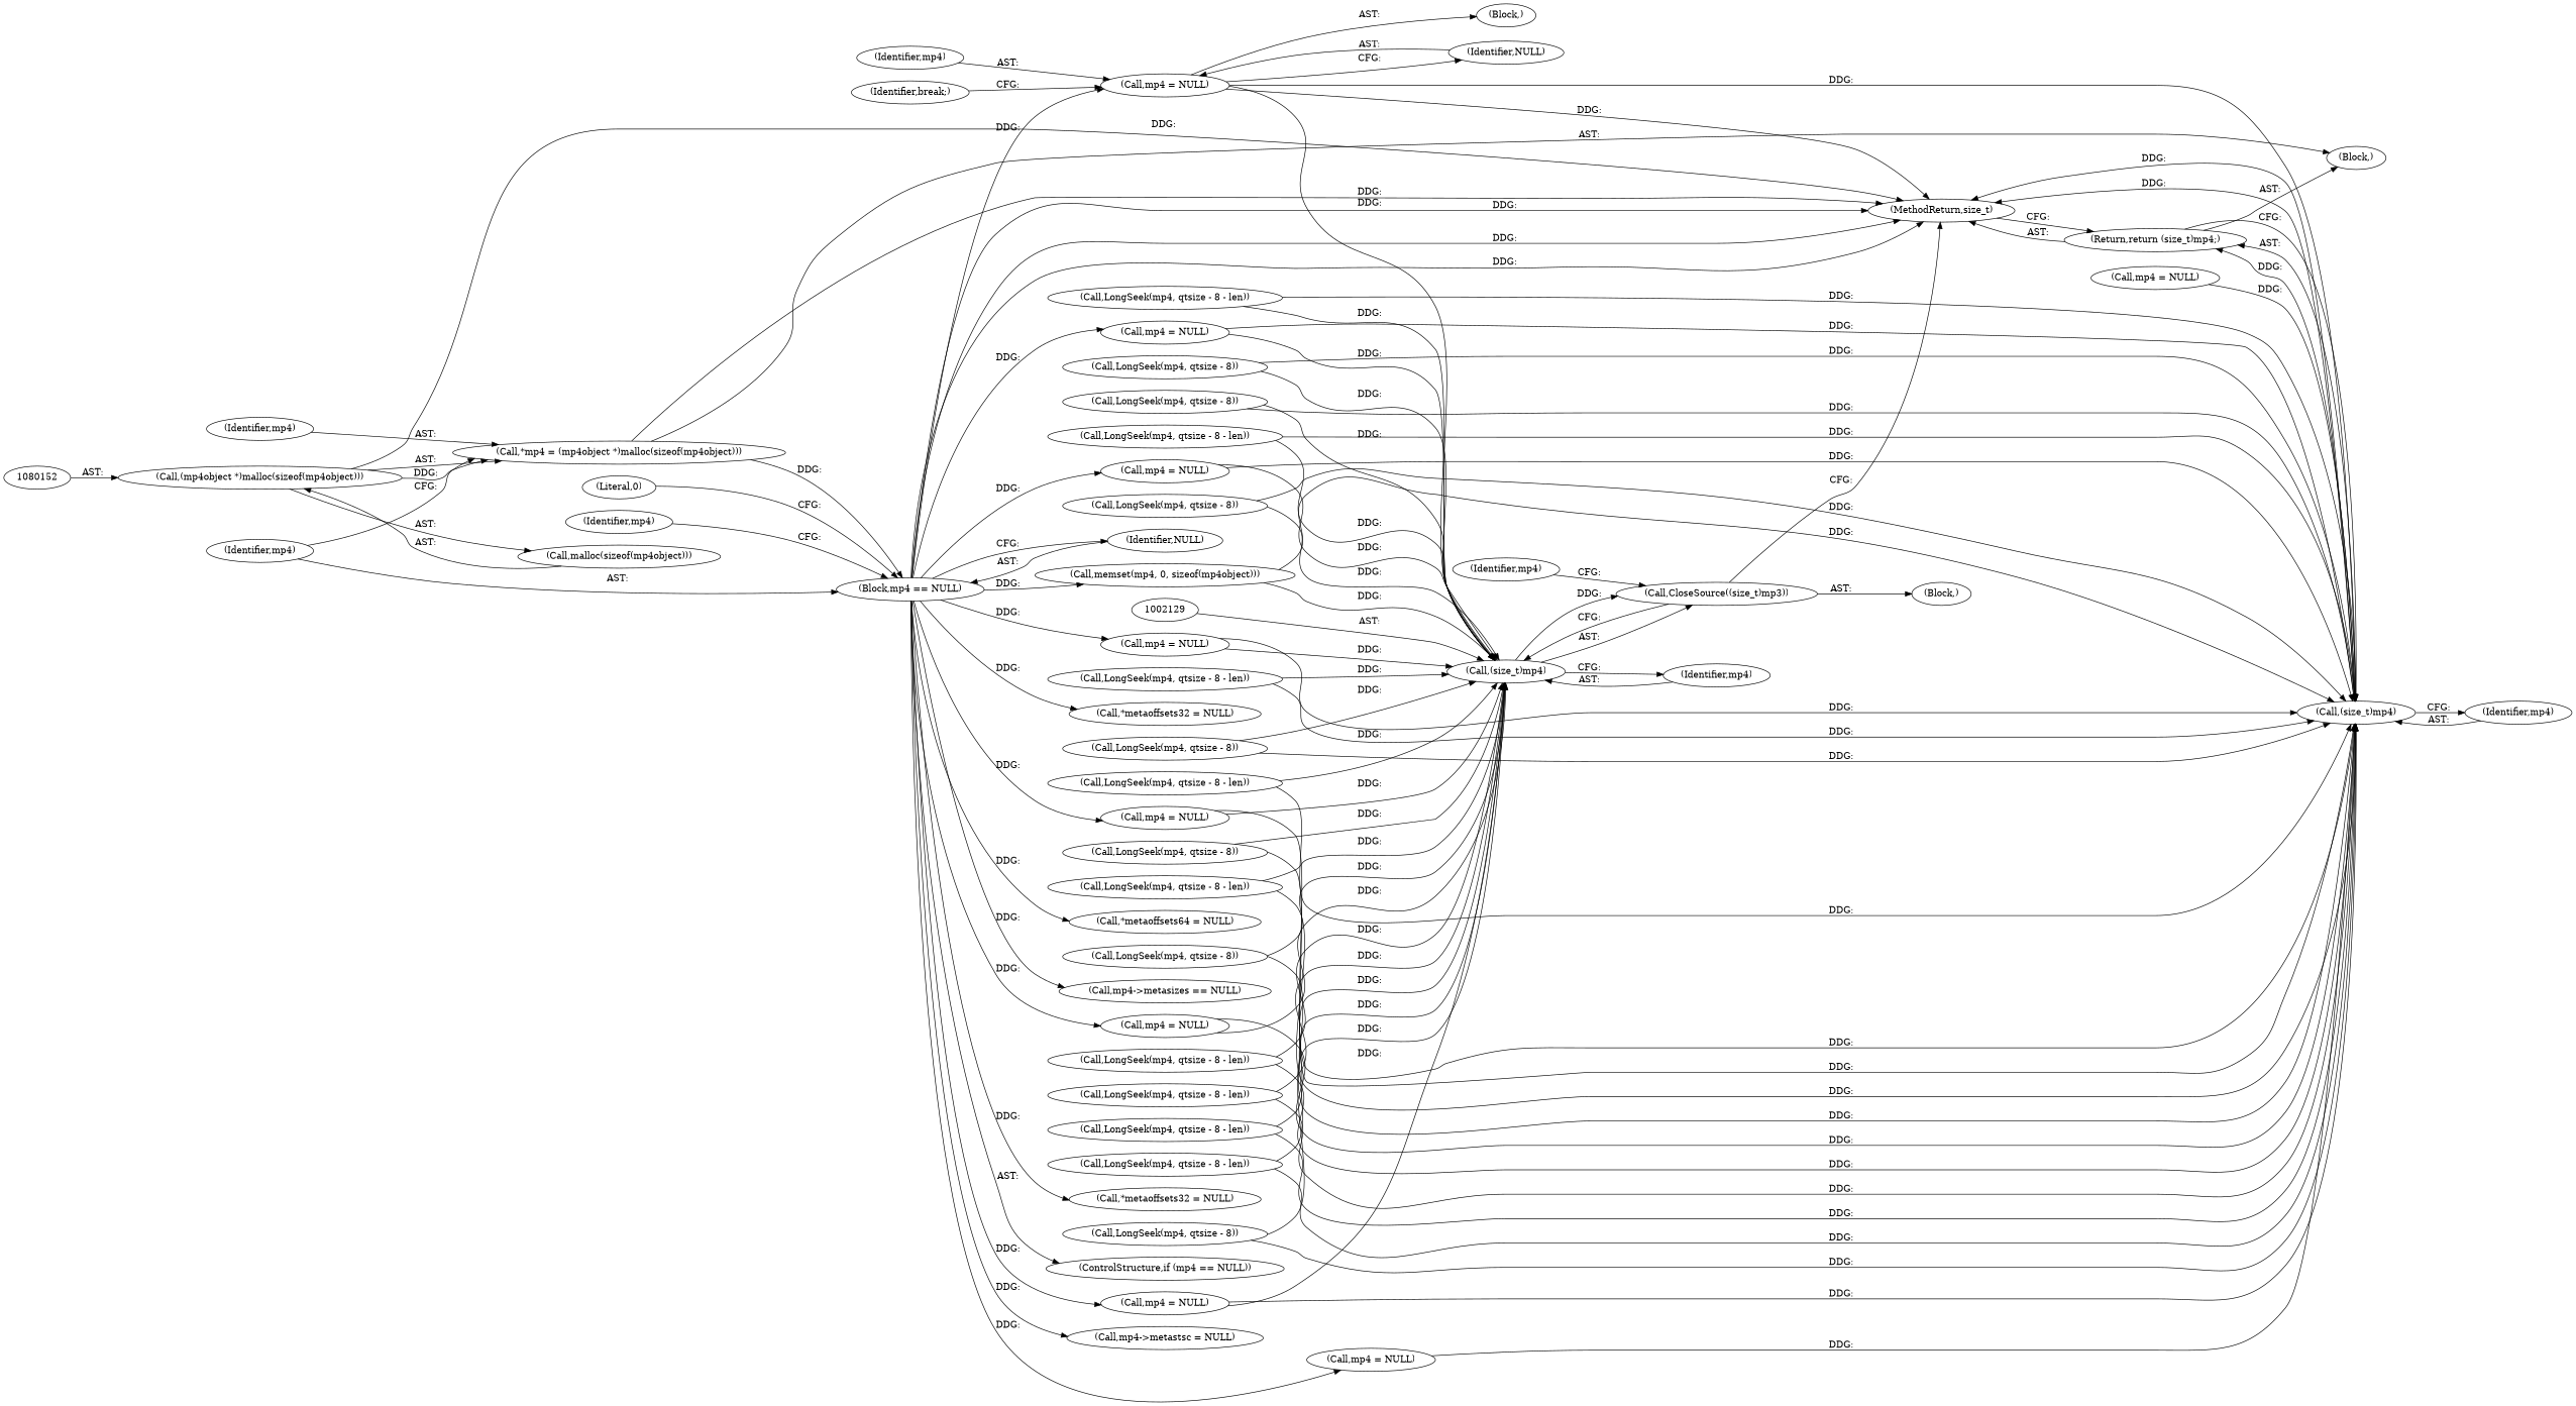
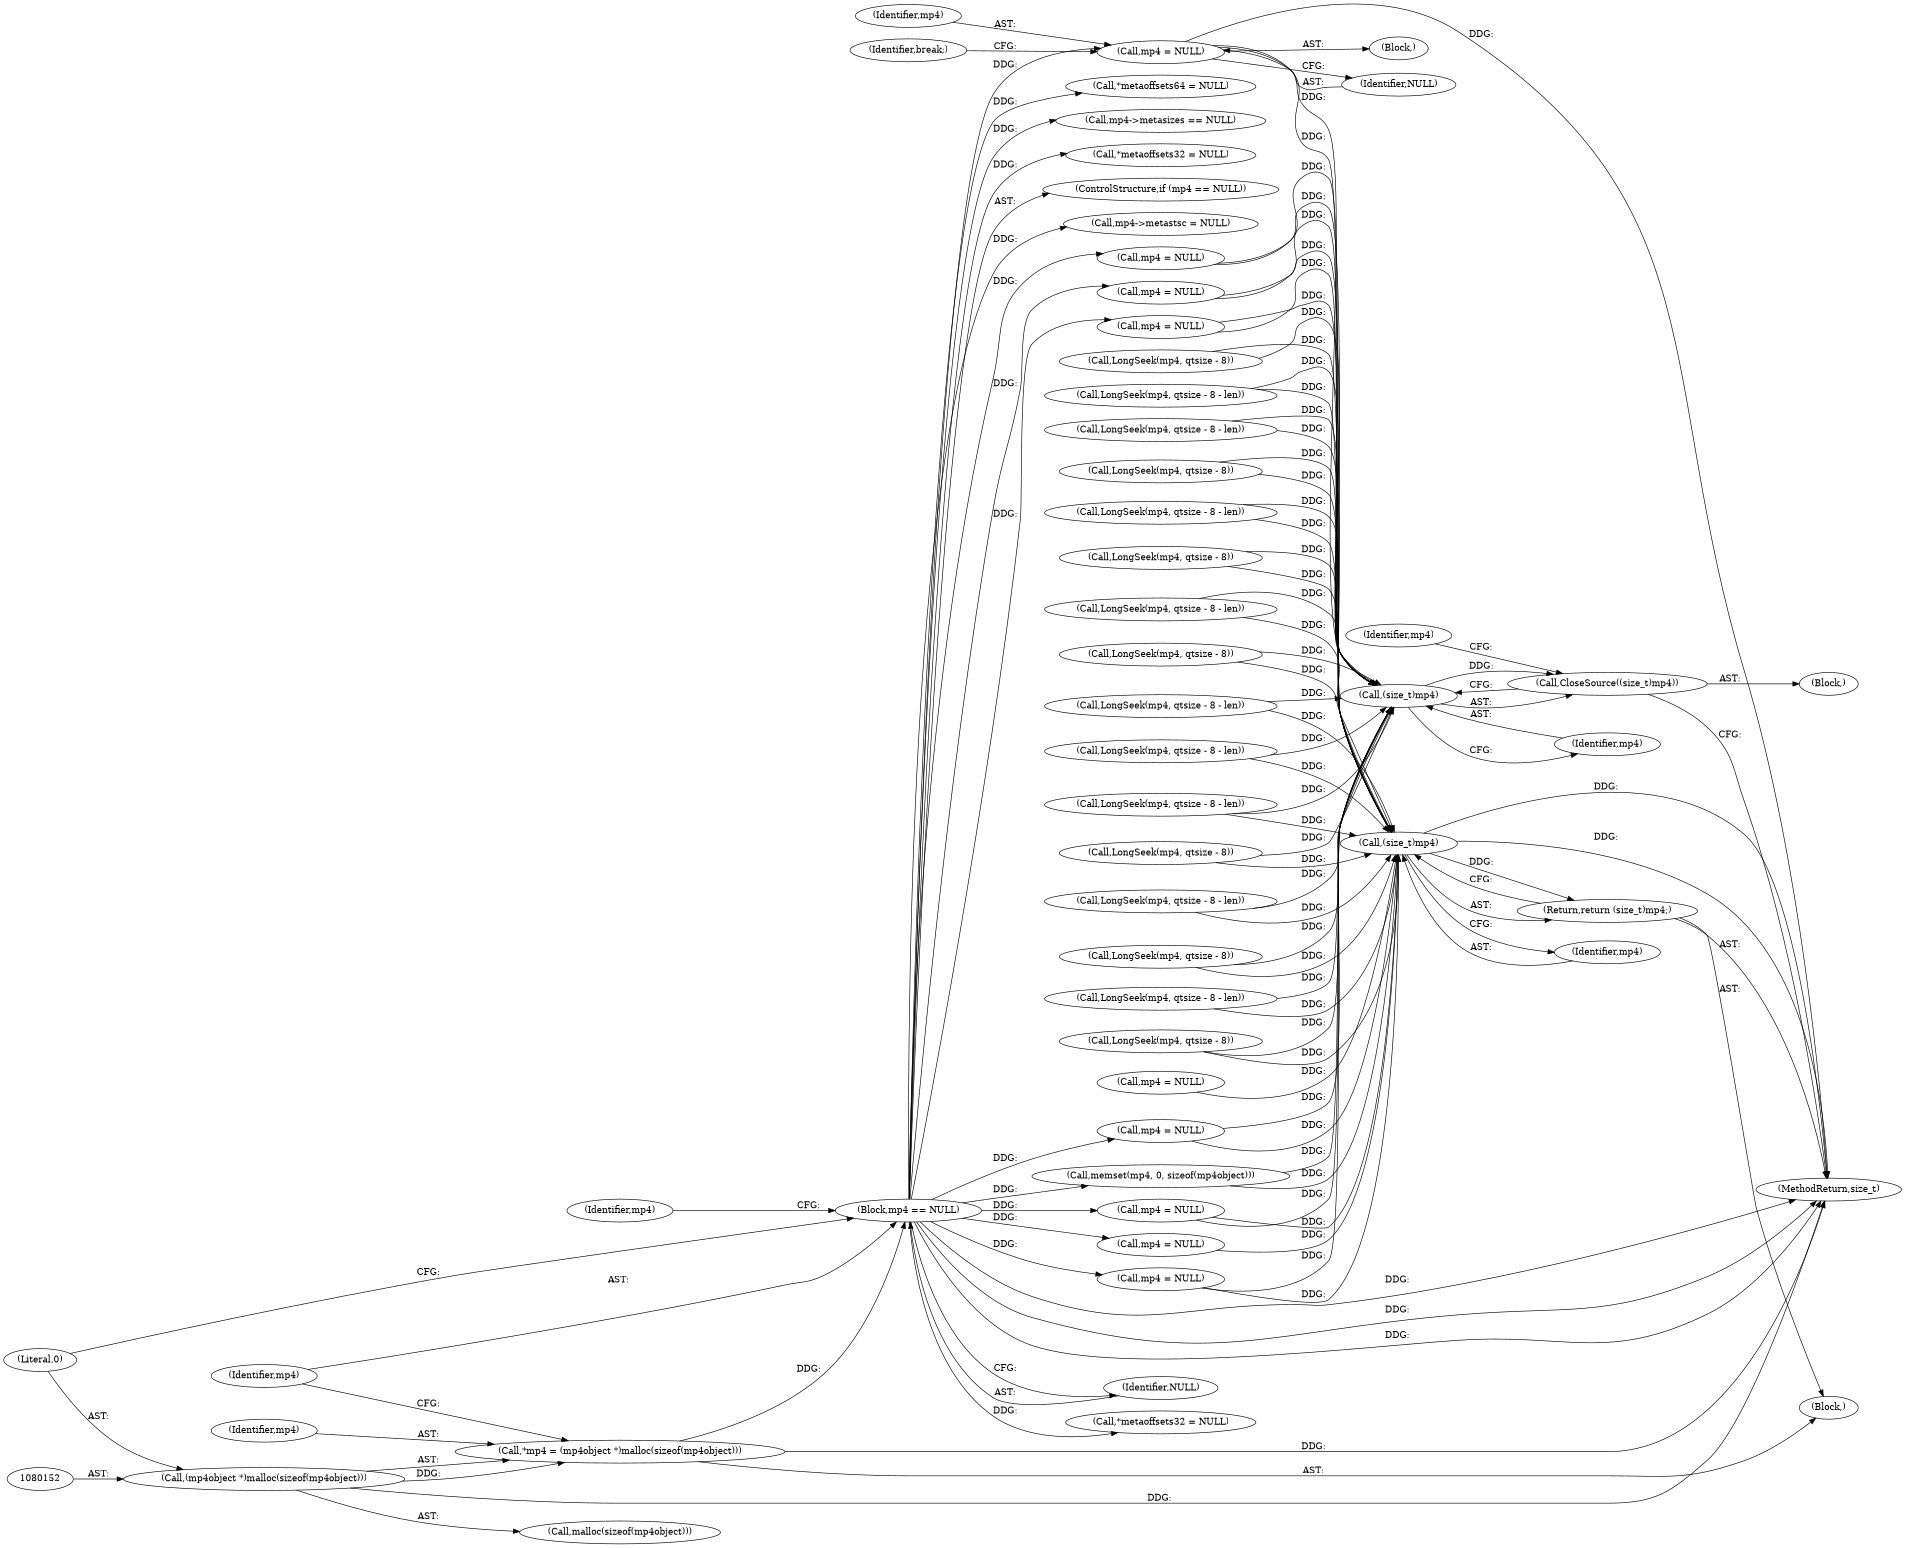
  digraph {
    rankdir=LR
    n1 [label="(Call,mp4 = NULL)"]
    n2 [label="(Call,(size_t)mp4)"]
    n3 [label="(Call,(size_t)mp4)"]
    n4 [label="(Block,)"]
    n5 [label="(MethodReturn,size_t)"]
    n6 [label="(Identifier,NULL)"]
-   n7 [label="(Call,CloseSource((size_t)mp3))"]
+   n7 [label="(Call,CloseSource((size_t)mp4))"]
    n8 [label="(Identifier,mp4)"]
    n9 [label="(Return,return (size_t)mp4;)"]
    n10 [label="(Identifier,mp4)"]
    n11 [label="(Block,mp4 == NULL)"]
    n12 [label="(Call,mp4 = NULL)"]
    n13 [label="(Identifier,NULL)"]
    n14 [label="(Call,*metaoffsets32 = NULL)"]
    n15 [label="(Call,*metaoffsets64 = NULL)"]
    n16 [label="(Call,mp4->metasizes == NULL)"]
    n17 [label="(Call,mp4 = NULL)"]
    n18 [label="(Call,*metaoffsets32 = NULL)"]
    n19 [label="(ControlStructure,if (mp4 == NULL))"]
    n20 [label="(Call,mp4 = NULL)"]
    n21 [label="(Call,mp4 = NULL)"]
    n22 [label="(Call,memset(mp4, 0, sizeof(mp4object)))"]
    n23 [label="(Call,mp4->metastsc = NULL)"]
    n24 [label="(Call,mp4 = NULL)"]
    n25 [label="(Call,mp4 = NULL)"]
    n26 [label="(Call,mp4 = NULL)"]
    n27 [label="(Call,*mp4 = (mp4object *)malloc(sizeof(mp4object)))"]
    n28 [label="(Block,)"]
    n29 [label="(Call,(mp4object *)malloc(sizeof(mp4object)))"]
    n30 [label="(Call,malloc(sizeof(mp4object)))"]
    n31 [label="(Block,)"]
    n32 [label="(Identifier,mp4)"]
    n33 [label="(Identifier,mp4)"]
    n34 [label="(Identifier,break;)"]
    n35 [label="(Identifier,mp4)"]
    n36 [label="(Call,LongSeek(mp4, qtsize - 8))"]
    n37 [label="(Call,LongSeek(mp4, qtsize - 8 - len))"]
    n38 [label="(Call,LongSeek(mp4, qtsize - 8 - len))"]
    n39 [label="(Call,LongSeek(mp4, qtsize - 8))"]
    n40 [label="(Call,LongSeek(mp4, qtsize - 8 - len))"]
    n41 [label="(Call,LongSeek(mp4, qtsize - 8))"]
    n42 [label="(Call,LongSeek(mp4, qtsize - 8 - len))"]
    n43 [label="(Call,LongSeek(mp4, qtsize - 8))"]
    n44 [label="(Call,LongSeek(mp4, qtsize - 8 - len))"]
    n45 [label="(Identifier,mp4)"]
    n46 [label="(Call,LongSeek(mp4, qtsize - 8 - len))"]
    n47 [label="(Identifier,mp4)"]
    n48 [label="(Call,LongSeek(mp4, qtsize - 8 - len))"]
    n49 [label="(Call,LongSeek(mp4, qtsize - 8))"]
    n50 [label="(Call,LongSeek(mp4, qtsize - 8 - len))"]
    n51 [label="(Call,LongSeek(mp4, qtsize - 8))"]
    n52 [label="(Call,LongSeek(mp4, qtsize - 8 - len))"]
    n53 [label="(Call,LongSeek(mp4, qtsize - 8))"]
    n54 [label="(Call,mp4 = NULL)"]
    n55 [label="(Literal,0)"]
    n56 [label=1080152]
-   1002129
    n1 -> n2 [label="DDG: "]
    n1 -> n3 [label="DDG: "]
    n1 -> n4 [label="AST: "]
    n1 -> n5 [label="DDG: "]
    n1 -> n6 [label="CFG: "]
    n2 -> n7 [label="AST: "]
    n2 -> n7 [label="DDG: "]
    n2 -> n8 [label="CFG: "]
    n3 -> n5 [label="DDG: "]
    n3 -> n5 [label="DDG: "]
    n3 -> n9 [label="AST: "]
    n3 -> n9 [label="DDG: "]
    n3 -> n10 [label="CFG: "]
-   n5 -> n9 [label="CFG: "]
    n6 -> n1 [label="AST: "]
    n7 -> n2 [label="CFG: "]
    n7 -> n5 [label="CFG: "]
    n7 -> n31 [label="AST: "]
    n8 -> n2 [label="AST: "]
    n9 -> n3 [label="CFG: "]
    n9 -> n5 [label="AST: "]
    n9 -> n28 [label="AST: "]
    n10 -> n3 [label="AST: "]
    n11 -> n1 [label="DDG: "]
    n11 -> n5 [label="DDG: "]
    n11 -> n5 [label="DDG: "]
    n11 -> n5 [label="DDG: "]
    n11 -> n12 [label="DDG: "]
    n11 -> n13 [label="CFG: "]
    n11 -> n14 [label="DDG: "]
    n11 -> n15 [label="DDG: "]
    n11 -> n16 [label="DDG: "]
    n11 -> n17 [label="DDG: "]
    n11 -> n18 [label="DDG: "]
    n11 -> n19 [label="AST: "]
    n11 -> n20 [label="DDG: "]
    n11 -> n21 [label="DDG: "]
    n11 -> n22 [label="DDG: "]
    n11 -> n23 [label="DDG: "]
    n11 -> n24 [label="DDG: "]
    n11 -> n25 [label="DDG: "]
    n11 -> n26 [label="DDG: "]
    n12 -> n2 [label="DDG: "]
    n12 -> n3 [label="DDG: "]
    n13 -> n11 [label="AST: "]
    n17 -> n2 [label="DDG: "]
    n17 -> n3 [label="DDG: "]
    n20 -> n2 [label="DDG: "]
    n20 -> n3 [label="DDG: "]
    n21 -> n2 [label="DDG: "]
    n21 -> n3 [label="DDG: "]
    n22 -> n2 [label="DDG: "]
    n22 -> n3 [label="DDG: "]
    n24 -> n2 [label="DDG: "]
    n24 -> n3 [label="DDG: "]
    n25 -> n3 [label="DDG: "]
    n26 -> n2 [label="DDG: "]
    n26 -> n3 [label="DDG: "]
    n27 -> n5 [label="DDG: "]
    n27 -> n11 [label="DDG: "]
    n27 -> n28 [label="AST: "]
    n29 -> n5 [label="DDG: "]
    n29 -> n27 [label="AST: "]
    n29 -> n27 [label="DDG: "]
    n29 -> n30 [label="AST: "]
-   n30 -> n29 [label="AST: "]
+   n55 -> n29 [label="AST: "]
    n32 -> n1 [label="AST: "]
    n33 -> n7 [label="CFG: "]
    n34 -> n1 [label="CFG: "]
    n35 -> n11 [label="CFG: "]
    n36 -> n2 [label="DDG: "]
    n36 -> n3 [label="DDG: "]
    n37 -> n2 [label="DDG: "]
    n37 -> n3 [label="DDG: "]
    n38 -> n2 [label="DDG: "]
    n38 -> n3 [label="DDG: "]
    n39 -> n2 [label="DDG: "]
    n39 -> n3 [label="DDG: "]
    n40 -> n2 [label="DDG: "]
    n40 -> n3 [label="DDG: "]
    n41 -> n2 [label="DDG: "]
    n41 -> n3 [label="DDG: "]
    n42 -> n2 [label="DDG: "]
    n42 -> n3 [label="DDG: "]
    n43 -> n2 [label="DDG: "]
    n43 -> n3 [label="DDG: "]
    n44 -> n2 [label="DDG: "]
    n44 -> n3 [label="DDG: "]
    n45 -> n11 [label="AST: "]
    n45 -> n27 [label="CFG: "]
    n46 -> n2 [label="DDG: "]
    n46 -> n3 [label="DDG: "]
    n47 -> n27 [label="AST: "]
    n48 -> n2 [label="DDG: "]
    n48 -> n3 [label="DDG: "]
    n49 -> n2 [label="DDG: "]
    n49 -> n3 [label="DDG: "]
    n50 -> n2 [label="DDG: "]
    n50 -> n3 [label="DDG: "]
    n51 -> n2 [label="DDG: "]
    n51 -> n3 [label="DDG: "]
    n52 -> n2 [label="DDG: "]
    n52 -> n3 [label="DDG: "]
    n53 -> n2 [label="DDG: "]
    n53 -> n3 [label="DDG: "]
    n54 -> n3 [label="DDG: "]
    n55 -> n11 [label="CFG: "]
    n56 -> n29 [label="AST: "]
-   1002129 -> n2 [label="AST: "]
  }
